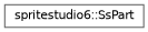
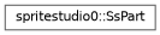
  digraph {
    rankdir=LR
-   n1 [color=grey40 fillcolor=white fontname=Helvetica fontsize=10 height=0.2 label="spritestudio6::SsPart" shape=box style=filled width=0.4]
+   n1 [color=grey40 fillcolor=white fontname=Helvetica fontsize=10 height=0.2 label="spritestudio0::SsPart" shape=box style=filled width=0.4]
  }
